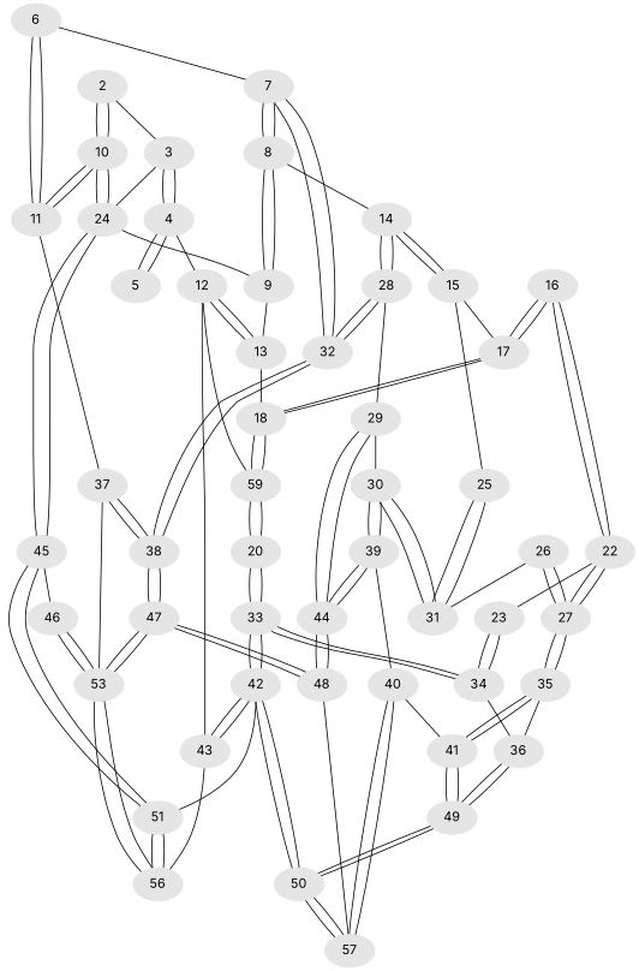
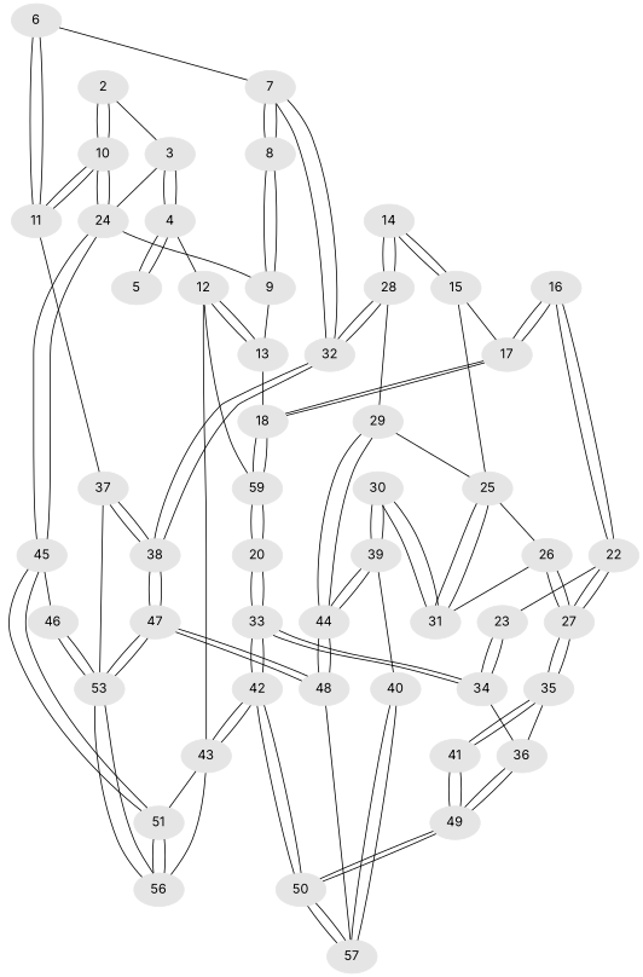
  graph {
    fontname=Inter
    node [color=gray90 fontname=Inter style=filled]
    edge [fontname=Inter]
    2
    3
    10
    6
    7
    11
    4
    24
    5
    12
    9
    45
    13
    n14 [label=59]
    43
    n16 [label=56]
    51
    8
    32
    37
    14
    38
    15
    28
    18
    53
    20
    25
    17
    29
    16
    22
    26
    31
    23
    27
    33
    34
    42
    35
    36
    46
    41
    30
    44
    39
    48
    40
    47
    50
    49
    n52 [label=57]
    2 -- 3
    2 -- 10
    2 -- 10
    3 -- 4
    3 -- 4
    3 -- 24
    10 -- 11
    10 -- 11
    10 -- 24
    10 -- 24
    6 -- 7
    6 -- 11
    6 -- 11
    7 -- 8
    7 -- 8
    7 -- 32
    7 -- 32
    11 -- 37
    4 -- 5
    4 -- 5
    4 -- 12
    24 -- 9
    24 -- 45
    24 -- 45
    12 -- 13
    12 -- 13
    12 -- n14
    12 -- 43
    9 -- 13
    45 -- 51
    45 -- 51
    45 -- 46
    13 -- 18
    n14 -- 20
    n14 -- 20
    43 -- n16
-   42 -- 51
+   43 -- 51
    51 -- n16
    51 -- n16
    8 -- 9
    8 -- 9
-   8 -- 14
    32 -- 38
    32 -- 38
    37 -- 38
    37 -- 38
    37 -- 53
    14 -- 15
    14 -- 15
    14 -- 28
    14 -- 28
    38 -- 47
    38 -- 47
    15 -- 25
    15 -- 17
    28 -- 32
    28 -- 32
    28 -- 29
    18 -- n14
    18 -- n14
    53 -- n16
    53 -- n16
    20 -- 33
    20 -- 33
+   25 -- 26
    25 -- 31
    25 -- 31
    17 -- 18
    17 -- 18
-   29 -- 30
+   29 -- 25
    29 -- 44
    29 -- 44
    16 -- 17
    16 -- 17
    16 -- 22
    16 -- 22
    22 -- 23
    22 -- 27
    22 -- 27
    26 -- 31
    26 -- 27
    26 -- 27
    23 -- 34
    23 -- 34
    27 -- 35
    27 -- 35
    33 -- 34
    33 -- 34
    33 -- 42
    33 -- 42
    34 -- 36
    42 -- 43
    42 -- 43
    42 -- 50
    42 -- 50
    35 -- 36
    35 -- 41
    35 -- 41
    36 -- 49
    36 -- 49
    46 -- 53
    46 -- 53
    41 -- 49
    41 -- 49
    30 -- 31
    30 -- 31
    30 -- 39
    30 -- 39
    44 -- 48
    44 -- 48
    39 -- 44
    39 -- 44
    39 -- 40
    48 -- n52
-   40 -- 41
    40 -- n52
    40 -- n52
    47 -- 53
    47 -- 53
    47 -- 48
    47 -- 48
    50 -- n52
    50 -- n52
    49 -- 50
    49 -- 50
  }
